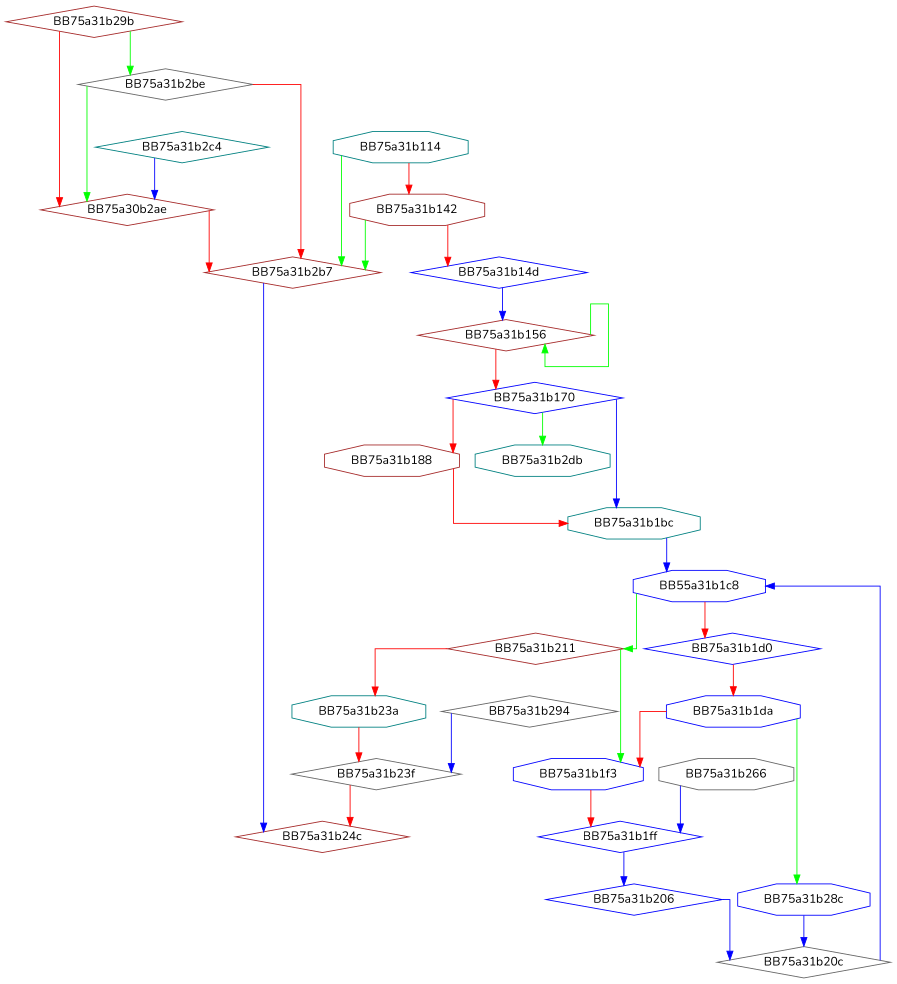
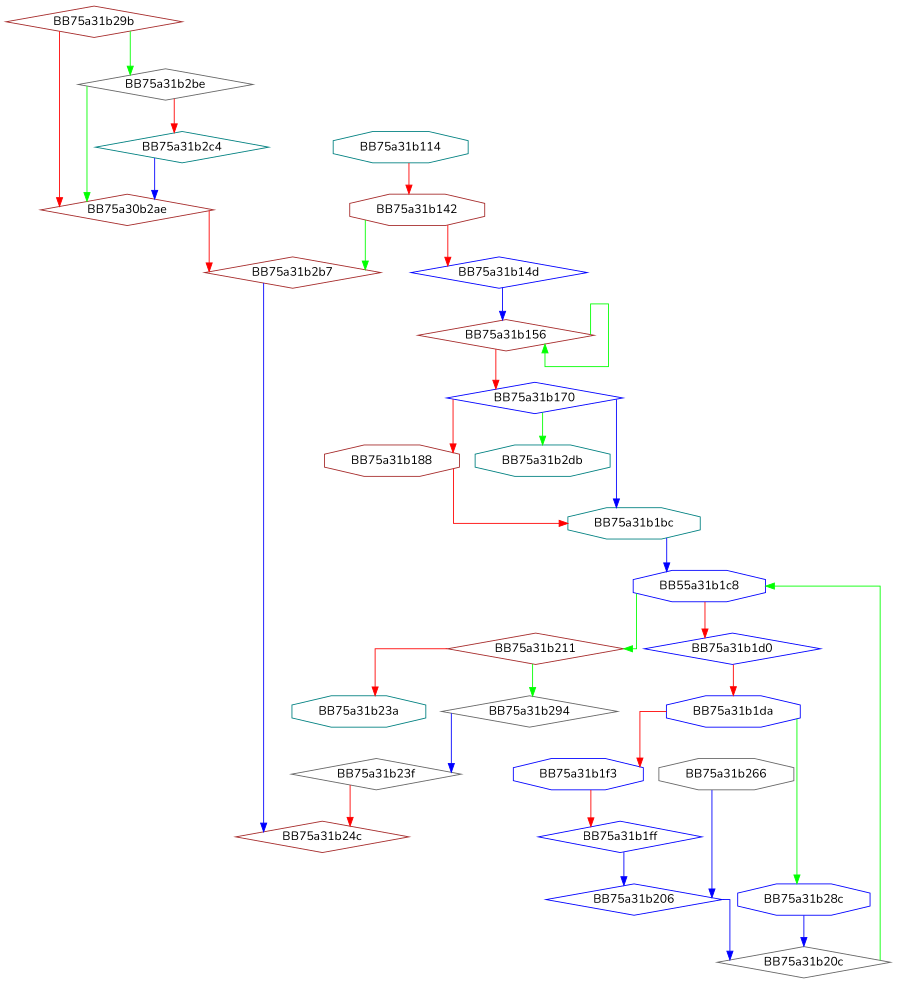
  digraph {
    fontname=Nunito
    splines=ortho
    node [color=blue fontname=Nunito shape=diamond]
    edge [color=red fontname=Nunito]
    BB75a31b114 [color=teal shape=octagon]
    BB75a31b2b7 [color=brown]
    BB75a31b142 [color=brown shape=octagon]
    BB75a31b24c [color=brown]
    BB75a31b14d
    BB75a31b156 [color=brown]
    BB75a31b170
    BB75a31b2db [color=teal shape=octagon]
    BB75a31b188 [color=brown shape=octagon]
    BB75a31b1bc [color=teal shape=octagon]
    n11 [label=BB55a31b1c8 shape=octagon]
    BB75a31b211 [color=brown]
    BB75a31b1d0
    BB75a31b294 [color=gray40]
    BB75a31b23a [color=teal shape=octagon]
    BB75a31b1da [shape=octagon]
    BB75a31b23f [color=gray40]
    BB75a31b29b [color=brown]
    BB75a31b2be [color=gray40]
    n20 [color=brown label=BB75a30b2ae]
    BB75a31b28c [shape=octagon]
    BB75a31b1f3 [shape=octagon]
    BB75a31b2c4 [color=teal]
    BB75a31b20c [color=gray40]
    BB75a31b1ff
    BB75a31b266 [color=gray40 shape=octagon]
    BB75a31b206
-   BB75a31b114 -> BB75a31b2b7 [color=green]
    BB75a31b114 -> BB75a31b142
    BB75a31b2b7 -> BB75a31b24c [color=blue]
    BB75a31b142 -> BB75a31b2b7 [color=green]
    BB75a31b142 -> BB75a31b14d
    BB75a31b14d -> BB75a31b156 [color=blue]
    BB75a31b156 -> BB75a31b156 [color=green]
    BB75a31b156 -> BB75a31b170
    BB75a31b170 -> BB75a31b2db [color=green]
    BB75a31b170 -> BB75a31b188
    BB75a31b170 -> BB75a31b1bc [color=blue]
    BB75a31b188 -> BB75a31b1bc
    BB75a31b1bc -> n11 [color=blue]
    n11 -> BB75a31b211 [color=green]
    n11 -> BB75a31b1d0
-   BB75a31b211 -> BB75a31b1f3 [color=green]
+   BB75a31b211 -> BB75a31b294 [color=green]
    BB75a31b211 -> BB75a31b23a
    BB75a31b1d0 -> BB75a31b1da
    BB75a31b294 -> BB75a31b23f [color=blue]
-   BB75a31b23a -> BB75a31b23f
    BB75a31b1da -> BB75a31b28c [color=green]
    BB75a31b1da -> BB75a31b1f3
    BB75a31b23f -> BB75a31b24c
    BB75a31b29b -> BB75a31b2be [color=green]
    BB75a31b29b -> n20
    BB75a31b2be -> n20 [color=green]
-   BB75a31b2be -> BB75a31b2b7
+   BB75a31b2be -> BB75a31b2c4
    n20 -> BB75a31b2b7
    BB75a31b28c -> BB75a31b20c [color=blue]
    BB75a31b1f3 -> BB75a31b1ff
    BB75a31b2c4 -> n20 [color=blue]
-   BB75a31b20c -> n11 [color=blue]
+   BB75a31b20c -> n11 [color=green]
    BB75a31b1ff -> BB75a31b206 [color=blue]
-   BB75a31b266 -> BB75a31b1ff [color=blue]
+   BB75a31b266 -> BB75a31b206 [color=blue]
    BB75a31b206 -> BB75a31b20c [color=blue]
  }
